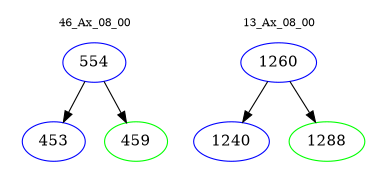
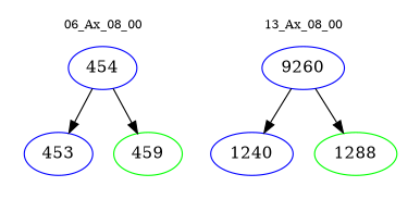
  digraph {
    node [color=blue]
    edge [color=black]
-   n1 [label=554]
+   n1 [label=454]
    n2 [label=453]
    n3 [color=green label=459]
-   n4 [label=1260]
+   n4 [label=9260]
    n5 [label=1240]
    n6 [color=green label=1288]
    subgraph cluster_1 {
      color=white
      fontsize=10
-     label="46_Ax_08_00"
+     label="06_Ax_08_00"
      n1
      n2
      n3
    }
    subgraph cluster_2 {
      color=white
      fontsize=10
      label="13_Ax_08_00"
      n4
      n5
      n6
    }
    n1 -> n2
    n1 -> n3
    n4 -> n5
    n4 -> n6
  }
